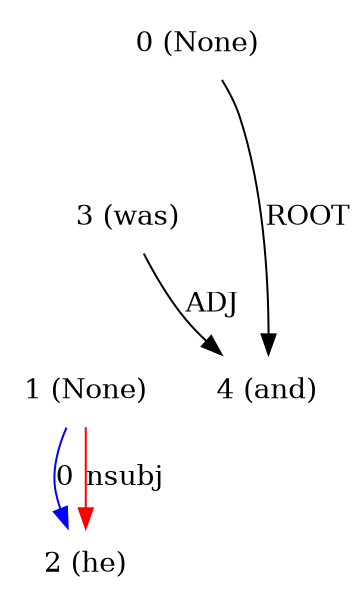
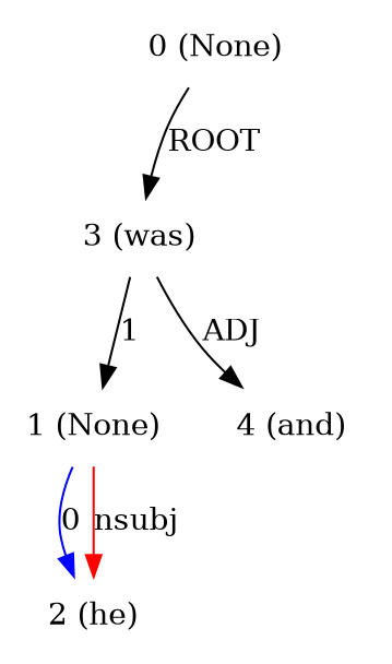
  digraph {
    node [shape=plaintext]
    edge [dir=forward]
    n1 [label="0 (None)"]
    n2 [label="3 (was)"]
    n3 [label="1 (None)"]
    n4 [label="4 (and)"]
    n5 [label="2 (he)"]
-   n1 -> n4 [label=ROOT]
+   n1 -> n2 [label=ROOT]
+   n2 -> n3 [label=1]
    n2 -> n4 [label=ADJ]
    n3 -> n5 [color=blue label=0]
    n3 -> n5 [color=red label=nsubj]
  }
